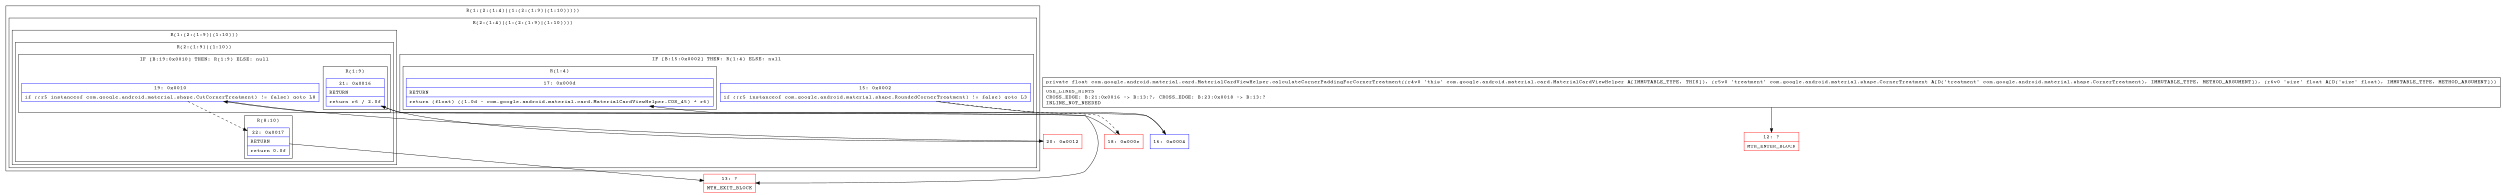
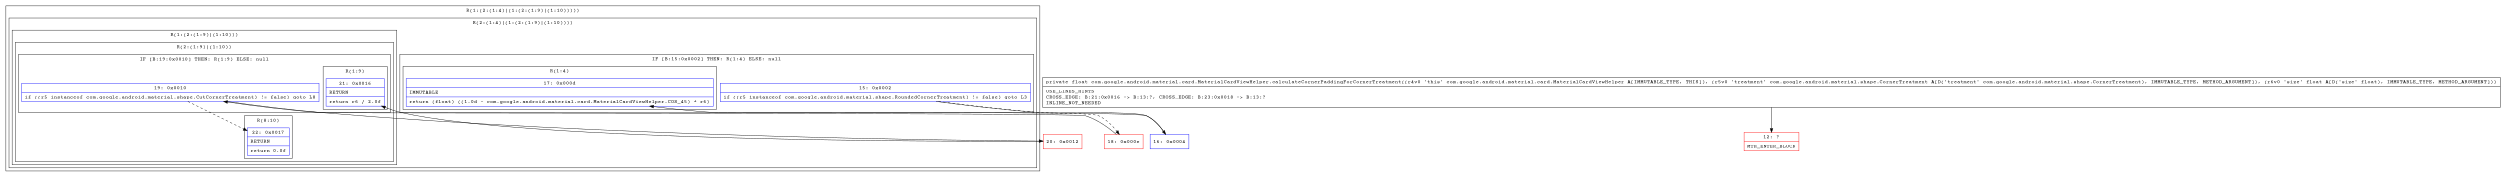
  digraph {
    fontname="Courier Prime"
    node [color=blue fontname="Courier Prime" shape=record]
    edge [fontname="Courier Prime"]
-   n1 [label="{17\:\ 0x000d|RETURN\l|return (float) ((1.0d \- com.google.android.material.card.MaterialCardViewHelper.COS_45) * r6)\l}"]
+   n1 [label="{17\:\ 0x000d|IMMUTABLE\l|return (float) ((1.0d \- com.google.android.material.card.MaterialCardViewHelper.COS_45) * r6)\l}"]
    n2 [label="{15\:\ 0x0002|if ((r5 instanceof com.google.android.material.shape.RoundedCornerTreatment) != false) goto L3\l}"]
    n3 [label="{21\:\ 0x0016|RETURN\l|return r6 \/ 2.0f\l}"]
    n4 [label="{19\:\ 0x0010|if ((r5 instanceof com.google.android.material.shape.CutCornerTreatment) != false) goto L8\l}"]
    n5 [label="{22\:\ 0x0017|RETURN\l|return 0.0f\l}"]
    n6 [label="{16\:\ 0x0004}"]
    n7 [color=red label="{18\:\ 0x000e}"]
-   n8 [color=red label="{13\:\ ?|MTH_EXIT_BLOCK\l}"]
    n9 [color=red label="{20\:\ 0x0012}"]
    n10 [color=red label="{12\:\ ?|MTH_ENTER_BLOCK\l}"]
    n11 [label="{private float com.google.android.material.card.MaterialCardViewHelper.calculateCornerPaddingForCornerTreatment((r4v0 'this' com.google.android.material.card.MaterialCardViewHelper A[IMMUTABLE_TYPE, THIS]), (r5v0 'treatment' com.google.android.material.shape.CornerTreatment A[D('treatment' com.google.android.material.shape.CornerTreatment), IMMUTABLE_TYPE, METHOD_ARGUMENT]), (r6v0 'size' float A[D('size' float), IMMUTABLE_TYPE, METHOD_ARGUMENT]))  | USE_LINES_HINTS\lCROSS_EDGE: B:21:0x0016 \-\> B:13:?, CROSS_EDGE: B:23:0x0018 \-\> B:13:?\lINLINE_NOT_NEEDED\l}" color=""]
    subgraph cluster_1 {
      label="R(1:(2:(1:4)|(1:(2:(1:9)|(1:10)))))"
      subgraph cluster_2 {
        label="R(2:(1:4)|(1:(2:(1:9)|(1:10))))"
        subgraph cluster_3 {
          label="IF [B:15:0x0002] THEN: R(1:4) ELSE: null"
          n2
          subgraph cluster_4 {
            label="R(1:4)"
            n1
          }
        }
        subgraph cluster_5 {
          label="R(1:(2:(1:9)|(1:10)))"
          subgraph cluster_6 {
            label="R(2:(1:9)|(1:10))"
            subgraph cluster_7 {
              label="IF [B:19:0x0010] THEN: R(1:9) ELSE: null"
              n4
              subgraph cluster_8 {
                label="R(1:9)"
                n3
              }
            }
            subgraph cluster_9 {
              label="R(8:10)"
              n5
            }
          }
        }
      }
    }
    n2 -> n6
    n2 -> n7 [style=dashed]
-   n3 -> n8
    n4 -> n5 [style=dashed]
    n4 -> n9
-   n5 -> n8
    n6 -> n1
    n7 -> n4
    n9 -> n3
    n11 -> n10
  }
